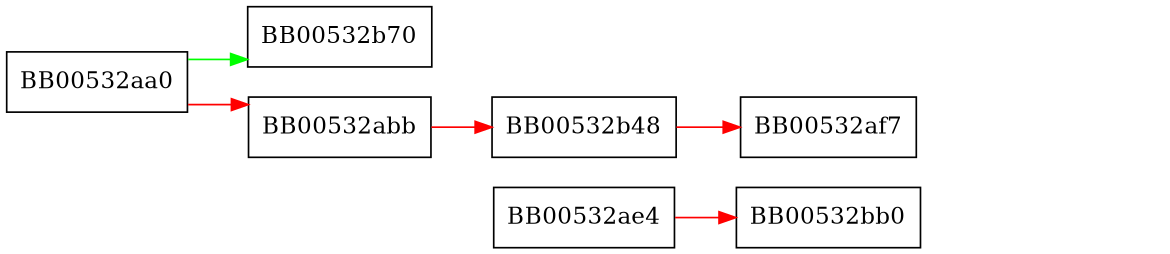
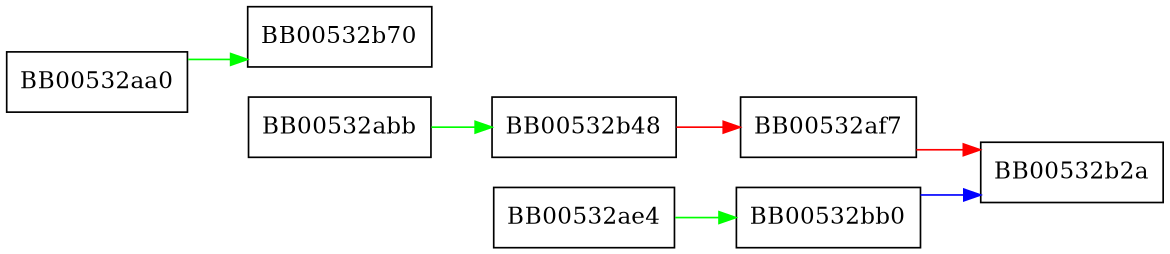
  digraph {
    rankdir=LR
    splines=ortho
    node [shape=box]
    edge [color=green]
    BB00532aa0
    BB00532b70
    BB00532abb
    BB00532b48
    BB00532af7
    BB00532ae4
    BB00532bb0
+   BB00532b2a
    BB00532aa0 -> BB00532b70
-   BB00532aa0 -> BB00532abb [color=red]
-   BB00532abb -> BB00532b48 [color=red]
+   BB00532abb -> BB00532b48
    BB00532b48 -> BB00532af7 [color=red]
-   BB00532ae4 -> BB00532bb0 [color=red]
+   BB00532af7 -> BB00532b2a [color=red]
+   BB00532ae4 -> BB00532bb0
+   BB00532bb0 -> BB00532b2a [color=blue]
  }
